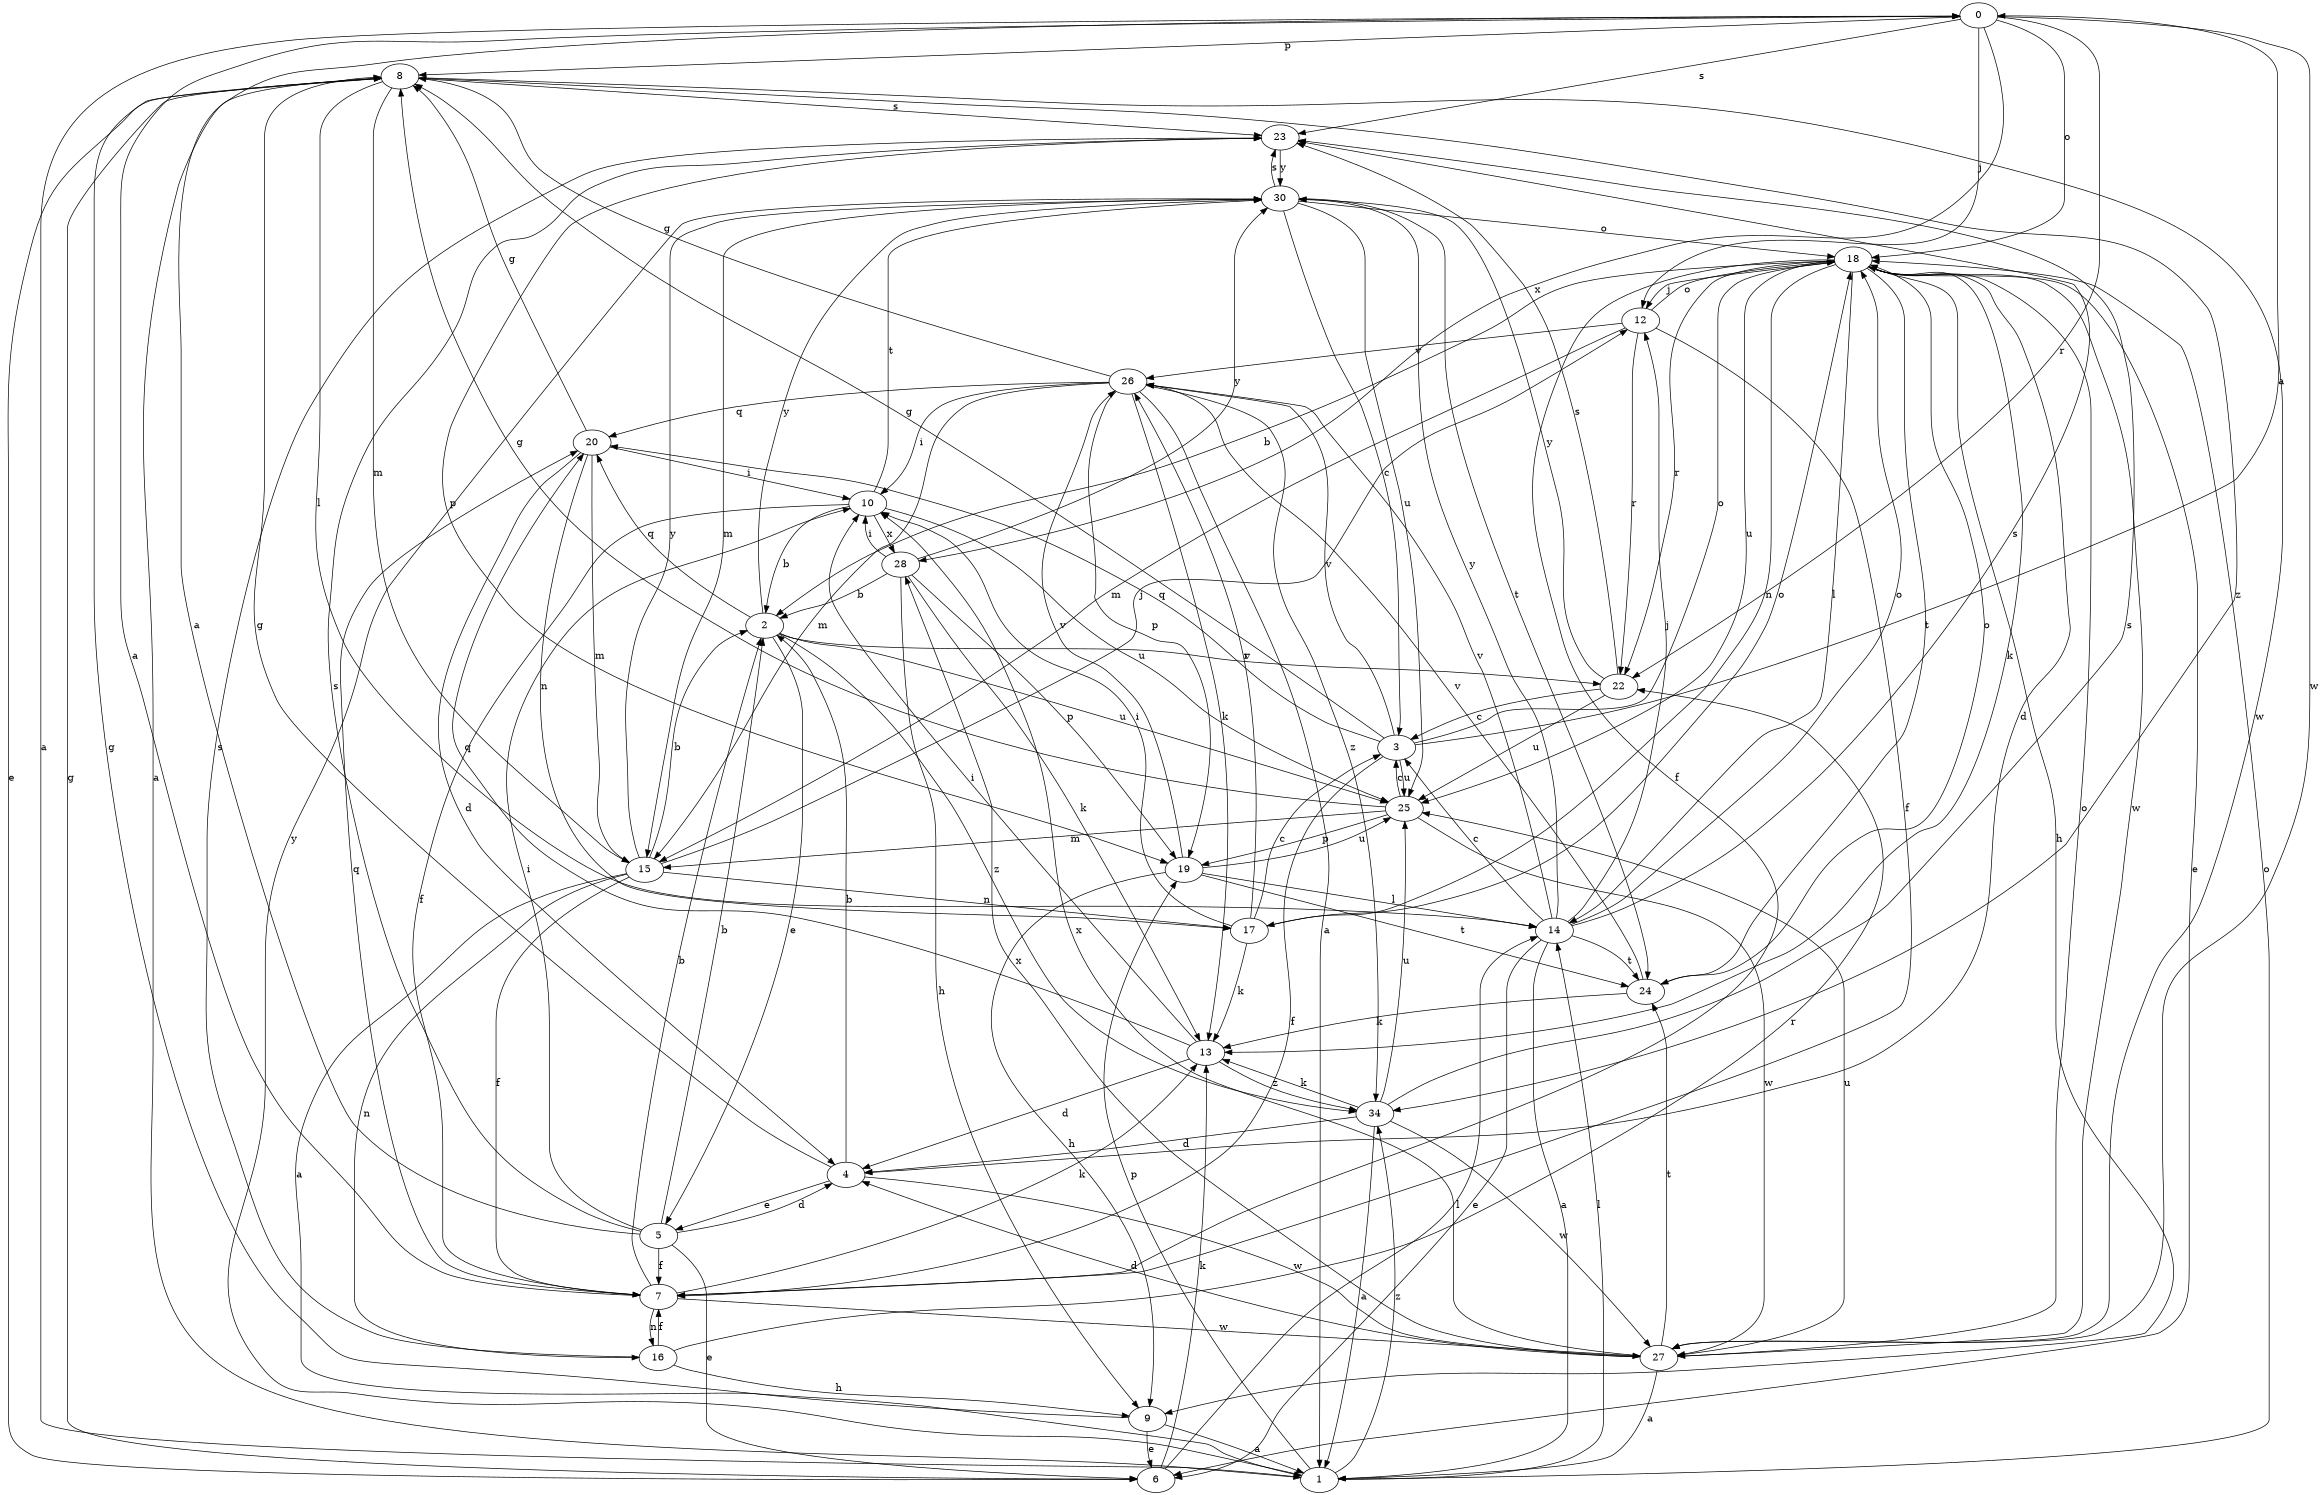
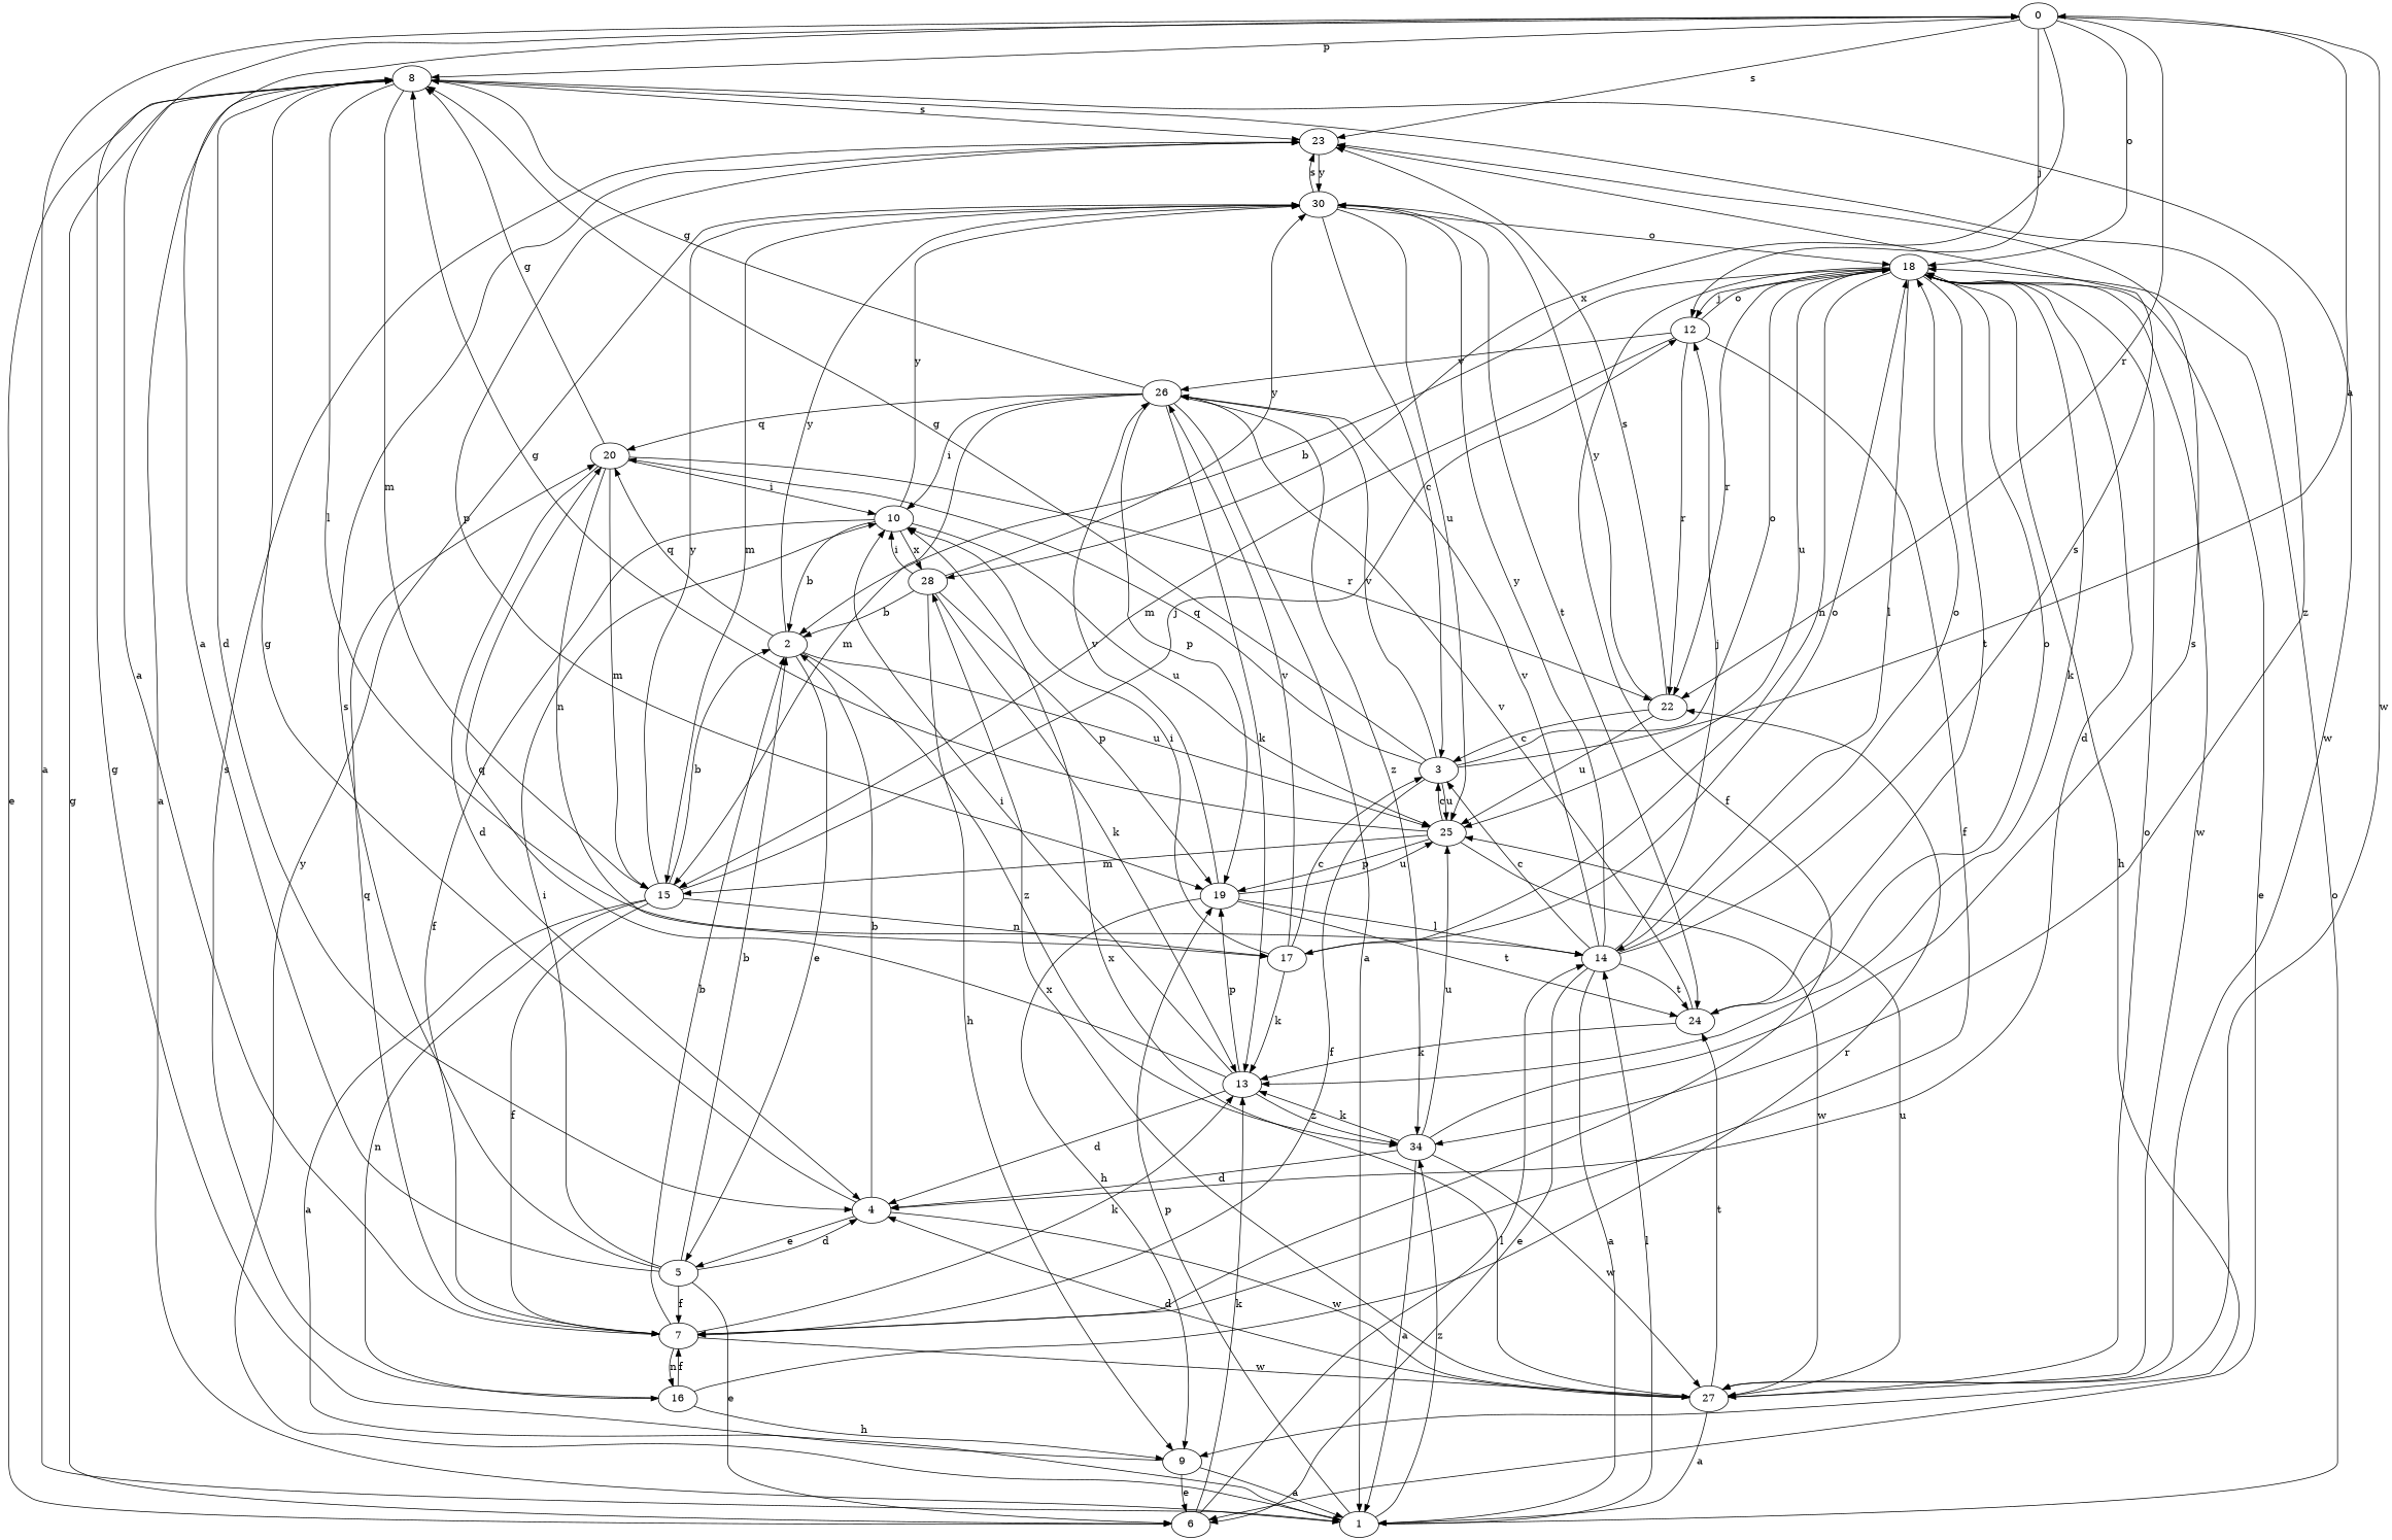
  strict digraph {
    0
    8
    12
    18
    22
    23
    27
    28
    1
    14
    34
    4
    6
    15
    7
    26
    2
    25
    13
    9
    24
    17
    30
    3
    19
    10
    5
    20
    16
    0 -> 8 [label=p]
    0 -> 12 [label=j]
    0 -> 18 [label=o]
    0 -> 22 [label=r]
    0 -> 23 [label=s]
    0 -> 27 [label=w]
    0 -> 28 [label=x]
    8 -> 23 [label=s]
    8 -> 27 [label=w]
    8 -> 1 [label=a]
    8 -> 14 [label=l]
    8 -> 34 [label=z]
+   8 -> 4 [label=d]
    8 -> 6 [label=e]
    8 -> 15 [label=m]
    12 -> 18 [label=o]
    12 -> 22 [label=r]
    12 -> 15 [label=m]
    12 -> 7 [label=f]
    12 -> 26 [label=v]
    18 -> 12 [label=j]
    18 -> 22 [label=r]
    18 -> 27 [label=w]
    18 -> 14 [label=l]
    18 -> 4 [label=d]
    18 -> 6 [label=e]
    18 -> 7 [label=f]
    18 -> 2 [label=b]
    18 -> 25 [label=u]
    18 -> 13 [label=k]
    18 -> 9 [label=h]
    18 -> 24 [label=t]
    18 -> 17 [label=n]
    22 -> 23 [label=s]
    22 -> 25 [label=u]
    22 -> 30 [label=y]
    22 -> 3 [label=c]
    23 -> 30 [label=y]
    23 -> 19 [label=p]
    27 -> 18 [label=o]
    27 -> 28 [label=x]
    27 -> 1 [label=a]
    27 -> 4 [label=d]
    27 -> 25 [label=u]
    27 -> 24 [label=t]
    27 -> 10 [label=x]
    28 -> 2 [label=b]
    28 -> 13 [label=k]
    28 -> 9 [label=h]
    28 -> 30 [label=y]
    28 -> 19 [label=p]
    28 -> 10 [label=i]
    1 -> 0 [label=a]
    1 -> 18 [label=o]
    1 -> 14 [label=l]
    1 -> 34 [label=z]
    1 -> 30 [label=y]
    1 -> 19 [label=p]
    14 -> 12 [label=j]
    14 -> 18 [label=o]
    14 -> 23 [label=s]
    14 -> 1 [label=a]
    14 -> 6 [label=e]
    14 -> 26 [label=v]
    14 -> 24 [label=t]
    14 -> 30 [label=y]
    14 -> 3 [label=c]
    34 -> 23 [label=s]
    34 -> 27 [label=w]
    34 -> 1 [label=a]
    34 -> 4 [label=d]
    34 -> 25 [label=u]
    34 -> 13 [label=k]
    4 -> 8 [label=g]
    4 -> 27 [label=w]
    4 -> 2 [label=b]
    4 -> 5 [label=e]
    6 -> 8 [label=g]
    6 -> 14 [label=l]
    6 -> 13 [label=k]
    15 -> 12 [label=j]
    15 -> 1 [label=a]
    15 -> 7 [label=f]
    15 -> 2 [label=b]
    15 -> 17 [label=n]
    15 -> 30 [label=y]
    15 -> 16 [label=n]
    7 -> 0 [label=a]
    7 -> 27 [label=w]
    7 -> 2 [label=b]
    7 -> 13 [label=k]
    7 -> 20 [label=q]
    7 -> 16 [label=n]
    26 -> 8 [label=g]
    26 -> 1 [label=a]
    26 -> 34 [label=z]
    26 -> 15 [label=m]
    26 -> 13 [label=k]
    26 -> 19 [label=p]
    26 -> 10 [label=i]
    26 -> 20 [label=q]
    2 -> 34 [label=z]
    2 -> 25 [label=u]
    2 -> 30 [label=y]
    2 -> 5 [label=e]
    2 -> 20 [label=q]
    25 -> 8 [label=g]
    25 -> 27 [label=w]
    25 -> 15 [label=m]
    25 -> 3 [label=c]
    25 -> 19 [label=p]
    13 -> 34 [label=z]
    13 -> 4 [label=d]
+   13 -> 19 [label=p]
    13 -> 10 [label=i]
    13 -> 20 [label=q]
    9 -> 8 [label=g]
    9 -> 1 [label=a]
    9 -> 6 [label=e]
    24 -> 18 [label=o]
    24 -> 26 [label=v]
    24 -> 13 [label=k]
    17 -> 18 [label=o]
    17 -> 26 [label=v]
    17 -> 13 [label=k]
    17 -> 3 [label=c]
    17 -> 10 [label=i]
    30 -> 18 [label=o]
    30 -> 23 [label=s]
    30 -> 15 [label=m]
    30 -> 25 [label=u]
    30 -> 24 [label=t]
    30 -> 3 [label=c]
    3 -> 0 [label=a]
    3 -> 8 [label=g]
    3 -> 18 [label=o]
    3 -> 7 [label=f]
    3 -> 26 [label=v]
    3 -> 25 [label=u]
    3 -> 20 [label=q]
    19 -> 14 [label=l]
    19 -> 26 [label=v]
    19 -> 25 [label=u]
    19 -> 9 [label=h]
    19 -> 24 [label=t]
    10 -> 28 [label=x]
    10 -> 7 [label=f]
    10 -> 2 [label=b]
    10 -> 25 [label=u]
-   10 -> 30 [label=t]
+   10 -> 30 [label=y]
    5 -> 0 [label=a]
    5 -> 23 [label=s]
    5 -> 4 [label=d]
    5 -> 6 [label=e]
    5 -> 7 [label=f]
    5 -> 2 [label=b]
    5 -> 10 [label=i]
    20 -> 8 [label=g]
-   2 -> 22 [label=r]
+   20 -> 22 [label=r]
    20 -> 4 [label=d]
    20 -> 15 [label=m]
    20 -> 17 [label=n]
    20 -> 10 [label=i]
    16 -> 22 [label=r]
    16 -> 23 [label=s]
    16 -> 7 [label=f]
    16 -> 9 [label=h]
  }
